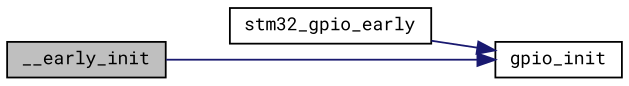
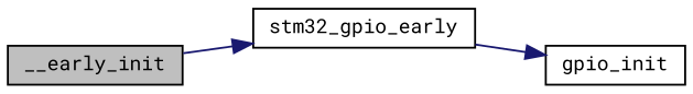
  digraph {
    fontname="Roboto Mono"
    rankdir=LR
    node [color=black fillcolor=white fontname="Roboto Mono" fontsize=10 shape=record style=filled]
    edge [color=midnightblue fontname="Roboto Mono" fontsize=10 labelfontname=FreeSans labelfontsize=10 style=solid]
    n1 [fillcolor=grey75 fontcolor=black height=0.2 label=__early_init width=0.4]
    n2 [height=0.2 label=stm32_gpio_early width=0.4]
    n3 [height=0.2 label=gpio_init width=0.4]
-   n1 -> n3
+   n1 -> n2
    n2 -> n3
  }
